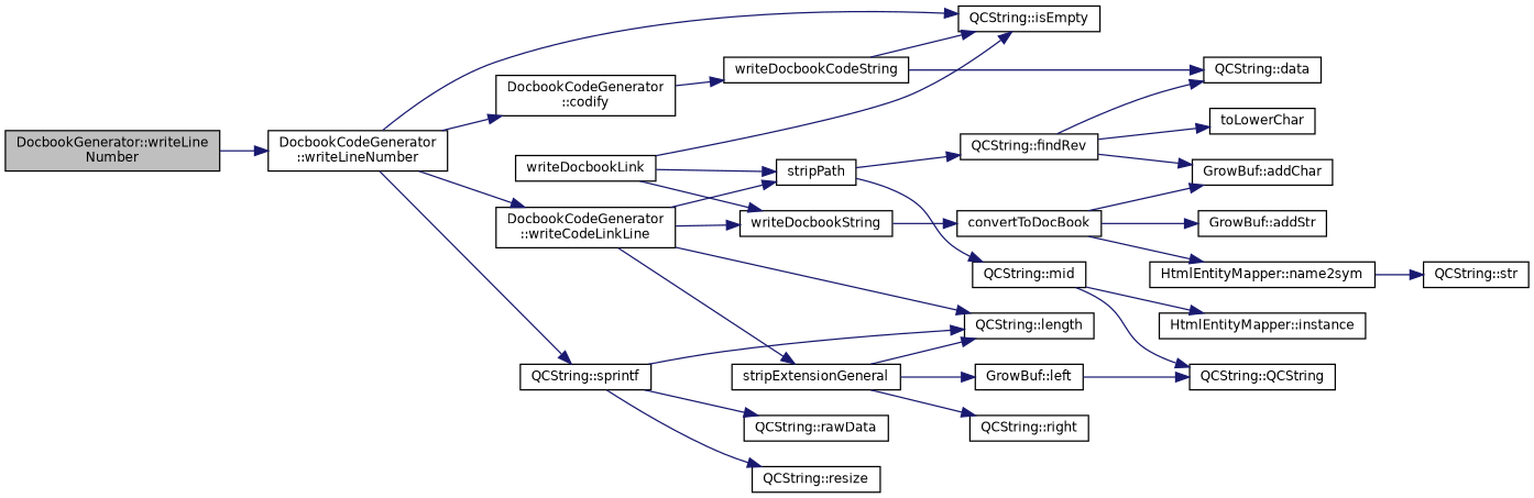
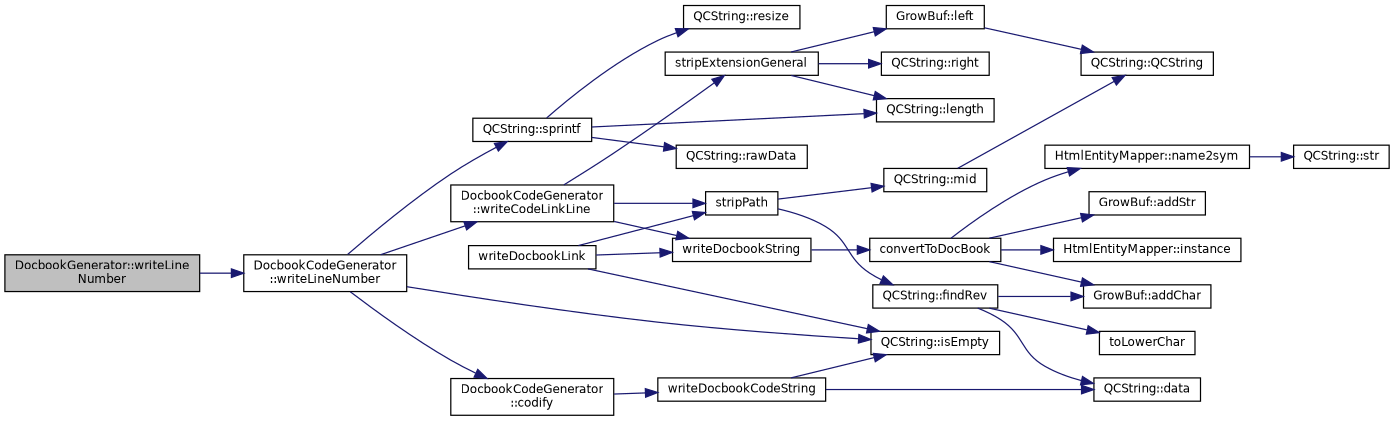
  digraph {
    rankdir=LR
    node [color=black fillcolor=white fontname=Helvetica fontsize=10 shape=record style=filled]
    edge [color=midnightblue fontname=Helvetica fontsize=10 labelfontname=Helvetica labelfontsize=10 style=solid]
    n1 [fillcolor=grey75 fontcolor=black height=0.2 label="DocbookGenerator::writeLine\lNumber" width=0.4]
    n2 [height=0.2 label="DocbookCodeGenerator\l::writeLineNumber" width=0.4]
    n3 [height=0.2 label="DocbookCodeGenerator\l::codify" width=0.4]
    n4 [height=0.2 label="QCString::isEmpty" width=0.4]
    n5 [height=0.2 label="QCString::sprintf" width=0.4]
    n6 [height=0.2 label="DocbookCodeGenerator\l::writeCodeLinkLine" width=0.4]
    n7 [height=0.2 label=writeDocbookCodeString width=0.4]
    n8 [height=0.2 label="QCString::length" width=0.4]
    n9 [height=0.2 label="QCString::rawData" width=0.4]
    n10 [height=0.2 label="QCString::resize" width=0.4]
    n11 [height=0.2 label=stripPath width=0.4]
    n12 [height=0.2 label=writeDocbookString width=0.4]
    n13 [height=0.2 label=stripExtensionGeneral width=0.4]
    n14 [height=0.2 label="QCString::data" width=0.4]
    n15 [height=0.2 label=writeDocbookLink width=0.4]
    n16 [height=0.2 label="QCString::findRev" width=0.4]
    n17 [height=0.2 label="QCString::mid" width=0.4]
    n18 [height=0.2 label=convertToDocBook width=0.4]
    n19 [height=0.2 label=toLowerChar width=0.4]
    n20 [height=0.2 label="GrowBuf::addChar" width=0.4]
    n21 [height=0.2 label="QCString::QCString" width=0.4]
    n22 [height=0.2 label="GrowBuf::addStr" width=0.4]
    n23 [height=0.2 label="HtmlEntityMapper::instance" width=0.4]
    n24 [height=0.2 label="HtmlEntityMapper::name2sym" width=0.4]
    n25 [height=0.2 label="QCString::str" width=0.4]
    n26 [height=0.2 label="GrowBuf::left" width=0.4]
    n27 [height=0.2 label="QCString::right" width=0.4]
    n1 -> n2
    n2 -> n3
    n2 -> n4
    n2 -> n5
    n2 -> n6
    n3 -> n7
    n5 -> n8
    n5 -> n9
    n5 -> n10
-   n6 -> n8
    n6 -> n11
    n6 -> n12
    n6 -> n13
    n7 -> n4
    n7 -> n14
    n11 -> n16
    n11 -> n17
    n12 -> n18
    n13 -> n8
    n13 -> n26
    n13 -> n27
    n15 -> n4
    n15 -> n11
    n15 -> n12
    n16 -> n14
    n16 -> n19
    n16 -> n20
    n17 -> n21
    n18 -> n20
    n18 -> n22
-   n17 -> n23
+   n18 -> n23
    n18 -> n24
    n24 -> n25
    n26 -> n21
  }
